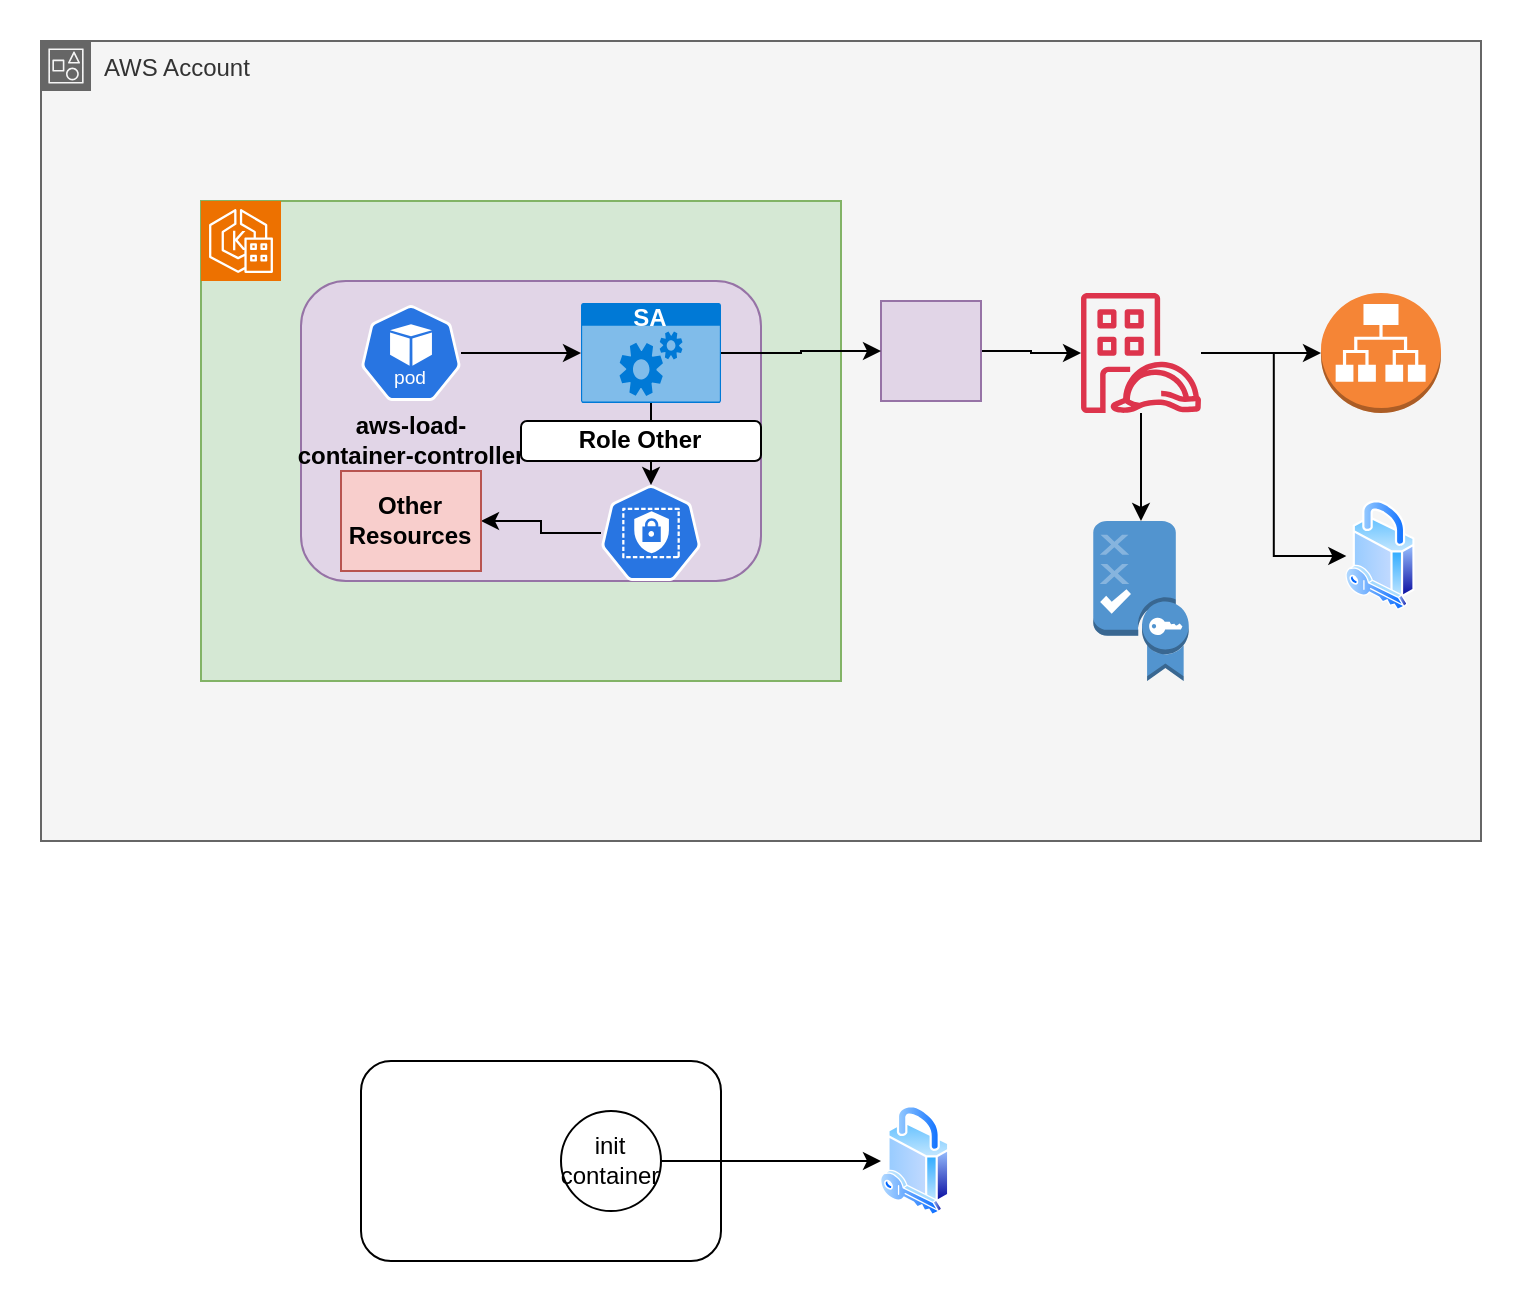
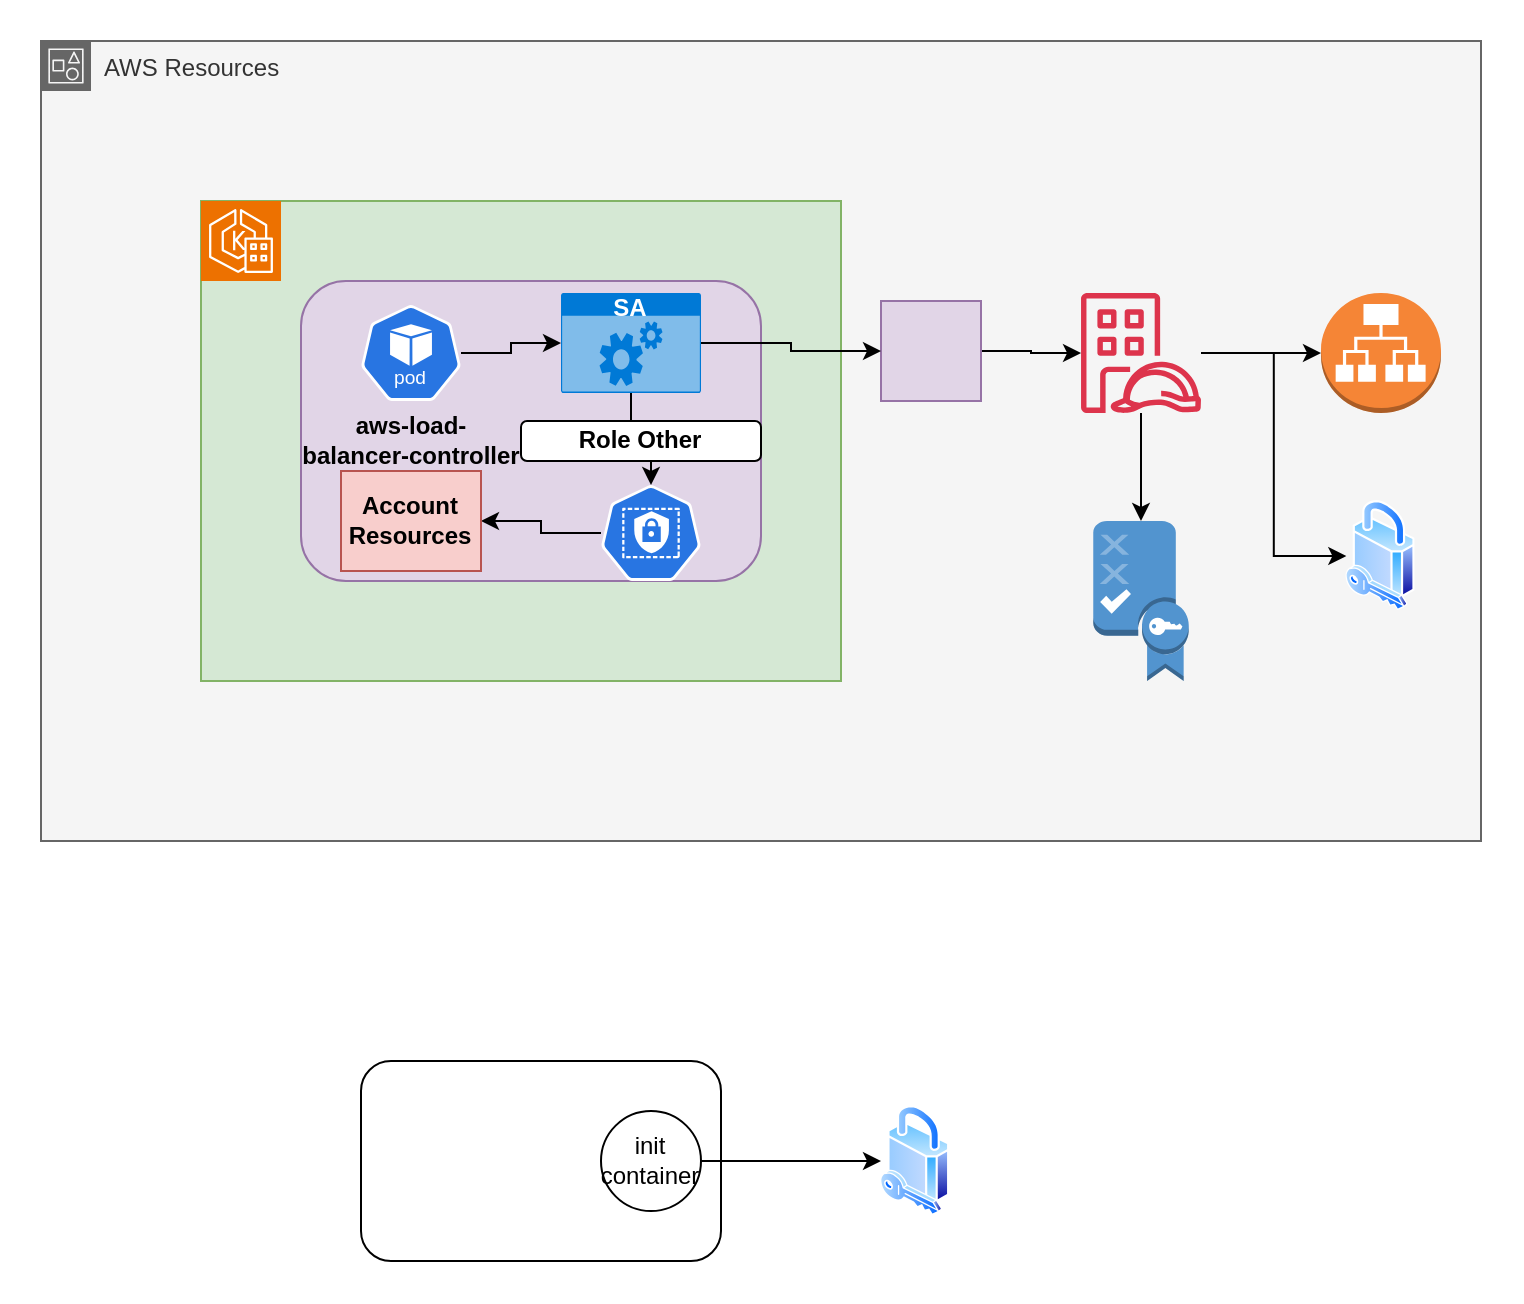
  <mxCell id="0" />
  <mxCell id="1" parent="0" />
- <mxCell id="2" value="AWS Account" style="points=[[0,0],[0.25,0],[0.5,0],[0.75,0],[1,0],[1,0.25],[1,0.5],[1,0.75],[1,1],[0.75,1],[0.5,1],[0.25,1],[0,1],[0,0.75],[0,0.5],[0,0.25]];outlineConnect=0;html=1;whiteSpace=wrap;fontSize=12;fontStyle=0;container=1;pointerEvents=0;collapsible=0;recursiveResize=0;shape=mxgraph.aws4.group;grIcon=mxgraph.aws4.group_account;strokeColor=#666666;fillColor=#f5f5f5;verticalAlign=top;align=left;spacingLeft=30;fontColor=#333333;dashed=0;" vertex="1" parent="1"><mxGeometry x="20" y="20" width="720" height="400" as="geometry" /></mxCell>
+ <mxCell id="2" value="AWS Resources" style="points=[[0,0],[0.25,0],[0.5,0],[0.75,0],[1,0],[1,0.25],[1,0.5],[1,0.75],[1,1],[0.75,1],[0.5,1],[0.25,1],[0,1],[0,0.75],[0,0.5],[0,0.25]];outlineConnect=0;html=1;whiteSpace=wrap;fontSize=12;fontStyle=0;container=1;pointerEvents=0;collapsible=0;recursiveResize=0;shape=mxgraph.aws4.group;grIcon=mxgraph.aws4.group_account;strokeColor=#666666;fillColor=#f5f5f5;verticalAlign=top;align=left;spacingLeft=30;fontColor=#333333;dashed=0;" vertex="1" parent="1"><mxGeometry x="20" y="20" width="720" height="400" as="geometry" /></mxCell>
  <mxCell id="3" value="" style="rounded=0;whiteSpace=wrap;html=1;fillColor=#d5e8d4;strokeColor=#82b366;" vertex="1" parent="2"><mxGeometry x="80" y="80" width="320" height="240" as="geometry" /></mxCell>
  <mxCell id="4" value="" style="sketch=0;points=[[0,0,0],[0.25,0,0],[0.5,0,0],[0.75,0,0],[1,0,0],[0,1,0],[0.25,1,0],[0.5,1,0],[0.75,1,0],[1,1,0],[0,0.25,0],[0,0.5,0],[0,0.75,0],[1,0.25,0],[1,0.5,0],[1,0.75,0]];outlineConnect=0;fontColor=#232F3E;fillColor=#ED7100;strokeColor=#ffffff;dashed=0;verticalLabelPosition=bottom;verticalAlign=top;align=center;html=1;fontSize=12;fontStyle=0;aspect=fixed;shape=mxgraph.aws4.resourceIcon;resIcon=mxgraph.aws4.eks_anywhere;" vertex="1" parent="2"><mxGeometry x="80" y="80" width="40" height="40" as="geometry" /></mxCell>
  <mxCell id="5" value="" style="outlineConnect=0;dashed=0;verticalLabelPosition=bottom;verticalAlign=top;align=center;html=1;shape=mxgraph.aws3.application_load_balancer;fillColor=#F58536;gradientColor=none;" vertex="1" parent="2"><mxGeometry x="640" y="126" width="60" height="60" as="geometry" /></mxCell>
  <mxCell id="6" style="edgeStyle=orthogonalEdgeStyle;rounded=0;orthogonalLoop=1;jettySize=auto;html=1;entryX=0;entryY=0.5;entryDx=0;entryDy=0;" edge="1" parent="2" source="7" target="24"><mxGeometry relative="1" as="geometry" /></mxCell>
  <mxCell id="7" value="" style="sketch=0;outlineConnect=0;fontColor=#232F3E;gradientColor=none;fillColor=#DD344C;strokeColor=none;dashed=0;verticalLabelPosition=bottom;verticalAlign=top;align=center;html=1;fontSize=12;fontStyle=0;aspect=fixed;pointerEvents=1;shape=mxgraph.aws4.identity_access_management_iam_roles_anywhere;" vertex="1" parent="2"><mxGeometry x="520.01" y="126" width="60" height="60" as="geometry" /></mxCell>
  <mxCell id="8" style="edgeStyle=orthogonalEdgeStyle;rounded=0;orthogonalLoop=1;jettySize=auto;html=1;entryX=0;entryY=0.5;entryDx=0;entryDy=0;entryPerimeter=0;" edge="1" parent="2" source="7" target="5"><mxGeometry relative="1" as="geometry" /></mxCell>
  <mxCell id="9" value="" style="outlineConnect=0;dashed=0;verticalLabelPosition=bottom;verticalAlign=top;align=center;html=1;shape=mxgraph.aws3.policy;fillColor=#5294CF;gradientColor=none;" vertex="1" parent="2"><mxGeometry x="526.13" y="240" width="47.75" height="80" as="geometry" /></mxCell>
  <mxCell id="10" style="edgeStyle=orthogonalEdgeStyle;rounded=0;orthogonalLoop=1;jettySize=auto;html=1;entryX=0.5;entryY=0;entryDx=0;entryDy=0;entryPerimeter=0;" edge="1" parent="2" source="7" target="9"><mxGeometry relative="1" as="geometry" /></mxCell>
  <mxCell id="11" value="" style="rounded=1;whiteSpace=wrap;html=1;fillColor=#e1d5e7;strokeColor=#9673a6;" vertex="1" parent="2"><mxGeometry x="130" y="120" width="230" height="150" as="geometry" /></mxCell>
  <mxCell id="12" value="" style="aspect=fixed;sketch=0;html=1;dashed=0;whitespace=wrap;verticalLabelPosition=bottom;verticalAlign=top;fillColor=#2875E2;strokeColor=#ffffff;points=[[0.005,0.63,0],[0.1,0.2,0],[0.9,0.2,0],[0.5,0,0],[0.995,0.63,0],[0.72,0.99,0],[0.5,1,0],[0.28,0.99,0]];shape=mxgraph.kubernetes.icon2;kubernetesLabel=1;prIcon=pod" vertex="1" parent="2"><mxGeometry x="160" y="132" width="50" height="48" as="geometry" /></mxCell>
- <mxCell id="13" value="&lt;b&gt;aws-load-&lt;/b&gt;&lt;div&gt;&lt;b&gt;container-controller&lt;/b&gt;&lt;/div&gt;" style="text;html=1;align=center;verticalAlign=middle;resizable=0;points=[];autosize=1;strokeColor=none;fillColor=none;" vertex="1" parent="2"><mxGeometry x="120" y="180" width="130" height="40" as="geometry" /></mxCell>
+ <mxCell id="13" value="&lt;b&gt;aws-load-&lt;/b&gt;&lt;div&gt;&lt;b&gt;balancer-controller&lt;/b&gt;&lt;/div&gt;" style="text;html=1;align=center;verticalAlign=middle;resizable=0;points=[];autosize=1;strokeColor=none;fillColor=none;" vertex="1" parent="2"><mxGeometry x="120" y="180" width="130" height="40" as="geometry" /></mxCell>
  <mxCell id="14" style="edgeStyle=orthogonalEdgeStyle;rounded=0;orthogonalLoop=1;jettySize=auto;html=1;" edge="1" parent="2" source="18" target="7"><mxGeometry relative="1" as="geometry" /></mxCell>
  <mxCell id="15" value="" style="edgeStyle=orthogonalEdgeStyle;rounded=0;orthogonalLoop=1;jettySize=auto;html=1;" edge="1" parent="2" source="16" target="21"><mxGeometry relative="1" as="geometry" /></mxCell>
- <mxCell id="16" value="&lt;b&gt;SA&lt;/b&gt;" style="html=1;whiteSpace=wrap;strokeColor=none;fillColor=#0079D6;labelPosition=center;verticalLabelPosition=middle;verticalAlign=top;align=center;fontSize=12;outlineConnect=0;spacingTop=-6;fontColor=#FFFFFF;sketch=0;shape=mxgraph.sitemap.services;" vertex="1" parent="2"><mxGeometry x="270" y="131" width="70" height="50" as="geometry" /></mxCell>
+ <mxCell id="16" value="&lt;b&gt;SA&lt;/b&gt;" style="html=1;whiteSpace=wrap;strokeColor=none;fillColor=#0079D6;labelPosition=center;verticalLabelPosition=middle;verticalAlign=top;align=center;fontSize=12;outlineConnect=0;spacingTop=-6;fontColor=#FFFFFF;sketch=0;shape=mxgraph.sitemap.services;" vertex="1" parent="2"><mxGeometry x="260" y="126" width="70" height="50" as="geometry" /></mxCell>
  <mxCell id="17" style="edgeStyle=orthogonalEdgeStyle;rounded=0;orthogonalLoop=1;jettySize=auto;html=1;entryX=0;entryY=0.5;entryDx=0;entryDy=0;entryPerimeter=0;" edge="1" parent="2" source="12" target="16"><mxGeometry relative="1" as="geometry" /></mxCell>
  <mxCell id="18" value="" style="sketch=0;verticalLabelPosition=bottom;sketch=0;aspect=fixed;html=1;verticalAlign=top;strokeColor=#9673a6;fillColor=#e1d5e7;align=center;outlineConnect=0;pointerEvents=1;shape=mxgraph.citrix2.authentication_oidc;" vertex="1" parent="2"><mxGeometry x="420" y="130" width="50" height="50" as="geometry" /></mxCell>
  <mxCell id="19" value="" style="edgeStyle=orthogonalEdgeStyle;rounded=0;orthogonalLoop=1;jettySize=auto;html=1;" edge="1" parent="2" source="16" target="18"><mxGeometry relative="1" as="geometry"><mxPoint x="420" y="196" as="sourcePoint" /><mxPoint x="600" y="196" as="targetPoint" /></mxGeometry></mxCell>
  <mxCell id="20" style="edgeStyle=orthogonalEdgeStyle;rounded=0;orthogonalLoop=1;jettySize=auto;html=1;" edge="1" parent="2" source="21" target="23"><mxGeometry relative="1" as="geometry" /></mxCell>
  <mxCell id="21" value="" style="aspect=fixed;sketch=0;html=1;dashed=0;whitespace=wrap;verticalLabelPosition=bottom;verticalAlign=top;fillColor=#2875E2;strokeColor=#ffffff;points=[[0.005,0.63,0],[0.1,0.2,0],[0.9,0.2,0],[0.5,0,0],[0.995,0.63,0],[0.72,0.99,0],[0.5,1,0],[0.28,0.99,0]];shape=mxgraph.kubernetes.icon2;prIcon=role" vertex="1" parent="2"><mxGeometry x="280" y="222" width="50" height="48" as="geometry" /></mxCell>
  <mxCell id="22" value="&lt;b&gt;Role Other&lt;/b&gt;" style="rounded=1;whiteSpace=wrap;html=1;" vertex="1" parent="2"><mxGeometry x="240" y="190" width="120" height="20" as="geometry" /></mxCell>
- <mxCell id="23" value="&lt;b&gt;Other&lt;/b&gt;&lt;div&gt;&lt;b&gt;Resources&lt;/b&gt;&lt;/div&gt;" style="rounded=0;whiteSpace=wrap;html=1;fillColor=#f8cecc;strokeColor=#b85450;" vertex="1" parent="2"><mxGeometry x="150" y="215" width="70" height="50" as="geometry" /></mxCell>
+ <mxCell id="23" value="&lt;b&gt;Account&lt;/b&gt;&lt;div&gt;&lt;b&gt;Resources&lt;/b&gt;&lt;/div&gt;" style="rounded=0;whiteSpace=wrap;html=1;fillColor=#f8cecc;strokeColor=#b85450;" vertex="1" parent="2"><mxGeometry x="150" y="215" width="70" height="50" as="geometry" /></mxCell>
  <mxCell id="24" value="" style="image;aspect=fixed;perimeter=ellipsePerimeter;html=1;align=center;shadow=0;dashed=0;spacingTop=3;image=img/lib/active_directory/security.svg;" vertex="1" parent="2"><mxGeometry x="652.67" y="230" width="34.65" height="55" as="geometry" /></mxCell>
  <mxCell id="25" value="" style="rounded=1;whiteSpace=wrap;html=1;" vertex="1" parent="1"><mxGeometry x="180" y="530" width="180" height="100" as="geometry" /></mxCell>
  <mxCell id="26" style="edgeStyle=orthogonalEdgeStyle;rounded=0;orthogonalLoop=1;jettySize=auto;html=1;" edge="1" parent="1" source="27" target="28"><mxGeometry relative="1" as="geometry" /></mxCell>
- <mxCell id="27" value="init&lt;div&gt;container&lt;/div&gt;" style="ellipse;whiteSpace=wrap;html=1;aspect=fixed;" vertex="1" parent="1"><mxGeometry x="280" y="555" width="50" height="50" as="geometry" /></mxCell>
+ <mxCell id="27" value="init&lt;div&gt;container&lt;/div&gt;" style="ellipse;whiteSpace=wrap;html=1;aspect=fixed;" vertex="1" parent="1"><mxGeometry x="300" y="555" width="50" height="50" as="geometry" /></mxCell>
  <mxCell id="28" value="" style="image;aspect=fixed;perimeter=ellipsePerimeter;html=1;align=center;shadow=0;dashed=0;spacingTop=3;image=img/lib/active_directory/security.svg;" vertex="1" parent="1"><mxGeometry x="440" y="552.5" width="34.65" height="55" as="geometry" /></mxCell>
